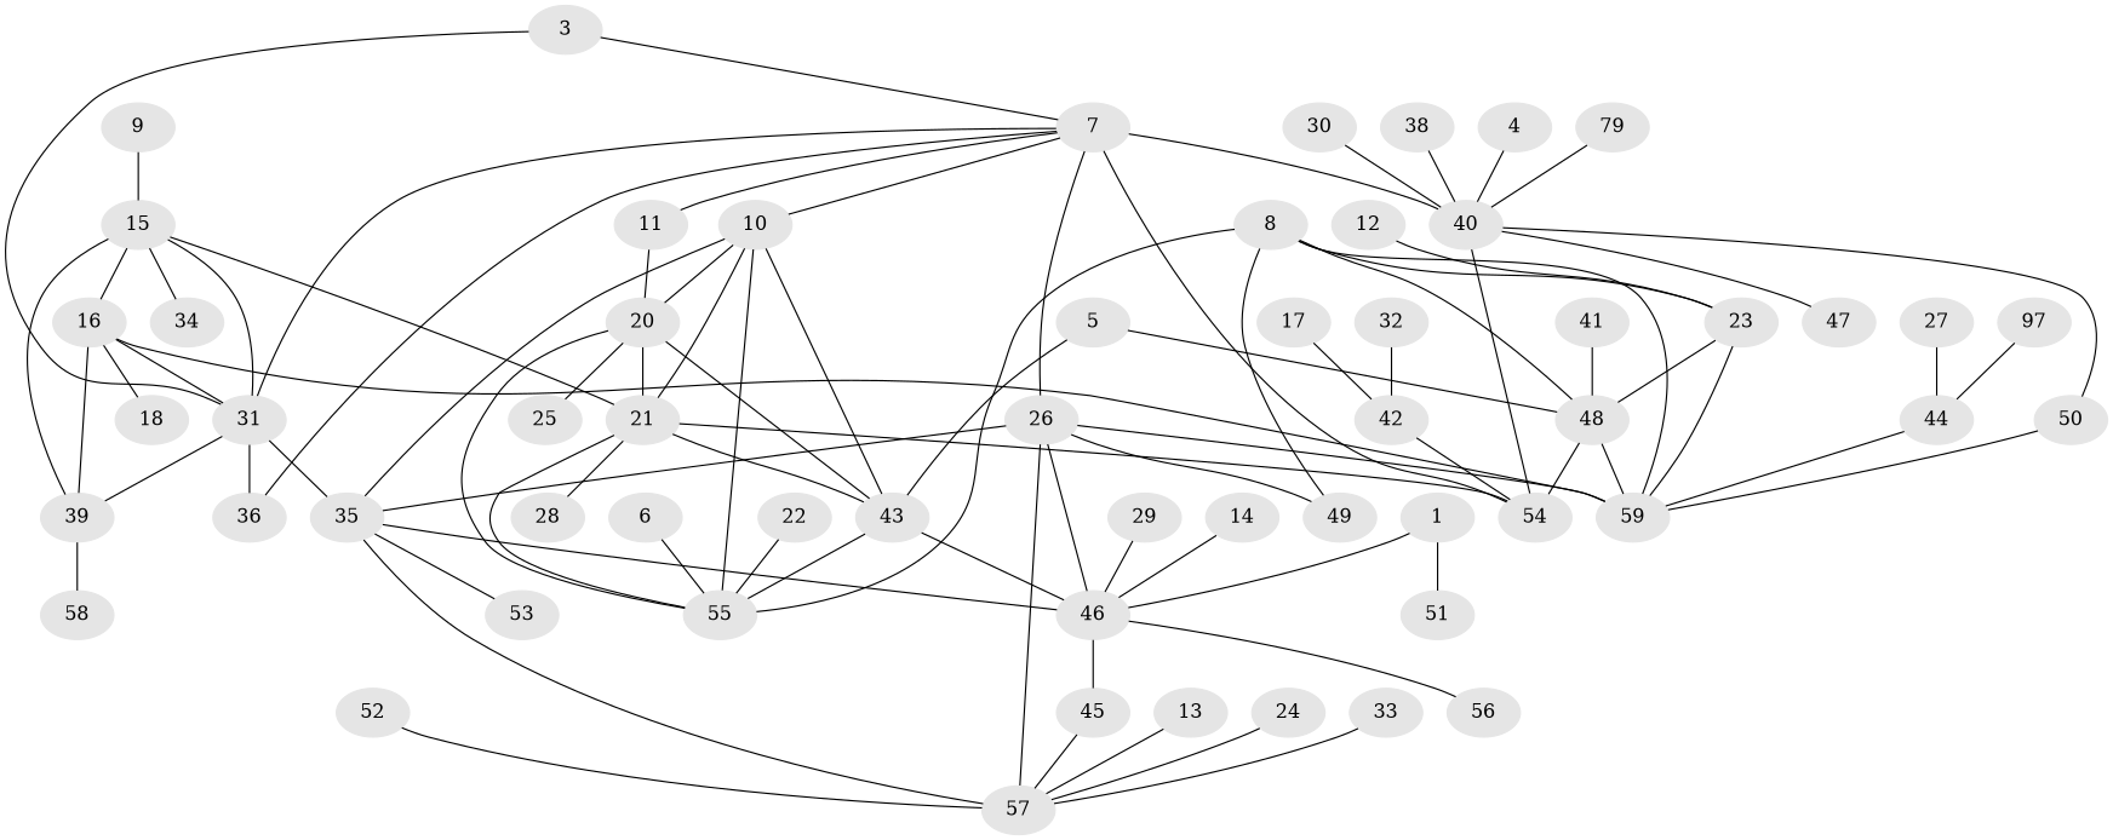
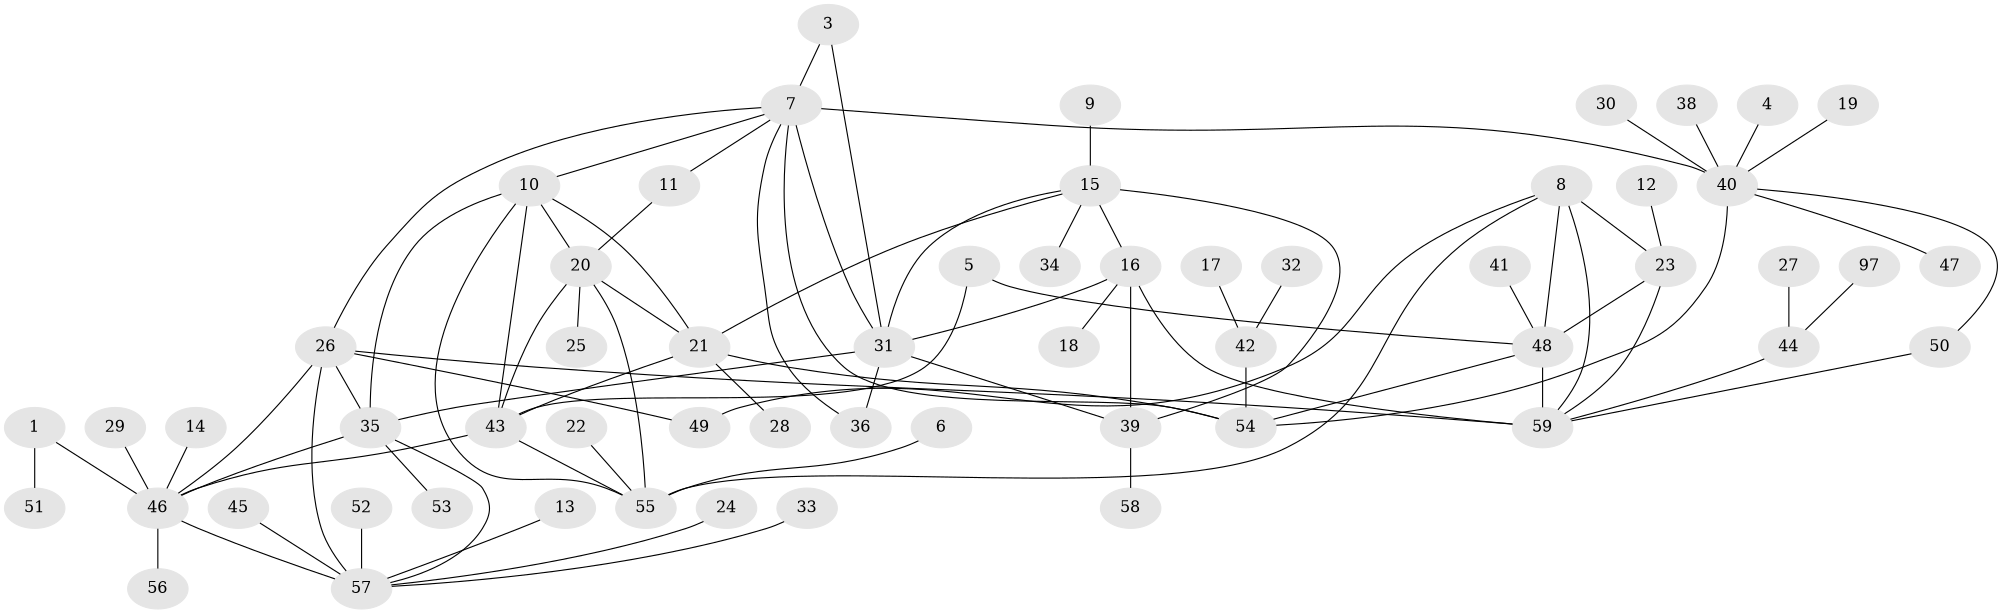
  graph {
    node [color=gray90 style=filled]
    edge [weight=1.0]
    1
    46
    51
    57
    56
    3
    7
    31
    40
    10
    11
    26
    36
    54
    35
    39
    4
    47
    50
    5
    43
    48
    55
    59
    6
    20
    21
    49
    8
    23
    9
    15
    16
    34
    25
    28
    53
    12
    13
    14
    18
    58
    17
    42
-   19 [label=79]
+   19
    22
    24
    27
    44
    29
    30
    32
    33
    n54 [label=97]
    38
    41
    45
    52
    1 -- 46
    1 -- 51
-   46 -- 45 [weight=2.0]
+   46 -- 57 [weight=2.0]
    46 -- 56
    3 -- 7
    3 -- 31
    7 -- 31
    7 -- 40 [weight=4.0]
    7 -- 10
    7 -- 11
    7 -- 26
    7 -- 36
    7 -- 54 [weight=2.0]
    31 -- 36
    31 -- 35
    31 -- 39
    40 -- 54 [weight=2.0]
    40 -- 47
    40 -- 50
    10 -- 35
    10 -- 43
    10 -- 55
    10 -- 20
    10 -- 21
    11 -- 20
    26 -- 46
    26 -- 57 [weight=2.0]
    26 -- 35
    26 -- 59 [weight=2.0]
    26 -- 49
    35 -- 46
    35 -- 57 [weight=2.0]
    35 -- 53
    39 -- 58
    4 -- 40
    50 -- 59
    5 -- 43
    5 -- 48
    43 -- 46
    43 -- 55
    48 -- 54
    48 -- 59 [weight=2.0]
    6 -- 55
    20 -- 43
    20 -- 55
    20 -- 21
    20 -- 25
    21 -- 54
    21 -- 43
-   21 -- 55
    21 -- 28
    8 -- 48 [weight=2.0]
    8 -- 55
    8 -- 59
    8 -- 49
    8 -- 23
    23 -- 48 [weight=2.0]
    23 -- 59
    9 -- 15
    15 -- 31
    15 -- 39
    15 -- 21
    15 -- 16 [weight=2.0]
    15 -- 34
    16 -- 31 [weight=2.0]
    16 -- 39 [weight=2.0]
    16 -- 59 [weight=2.0]
    16 -- 18
    12 -- 23
    13 -- 57
    14 -- 46
    17 -- 42
    42 -- 54
    19 -- 40
    22 -- 55
    24 -- 57
    27 -- 44
    44 -- 59
    29 -- 46
    30 -- 40
    32 -- 42
    33 -- 57
    n54 -- 44
    38 -- 40
    41 -- 48
    45 -- 57
    52 -- 57
  }
